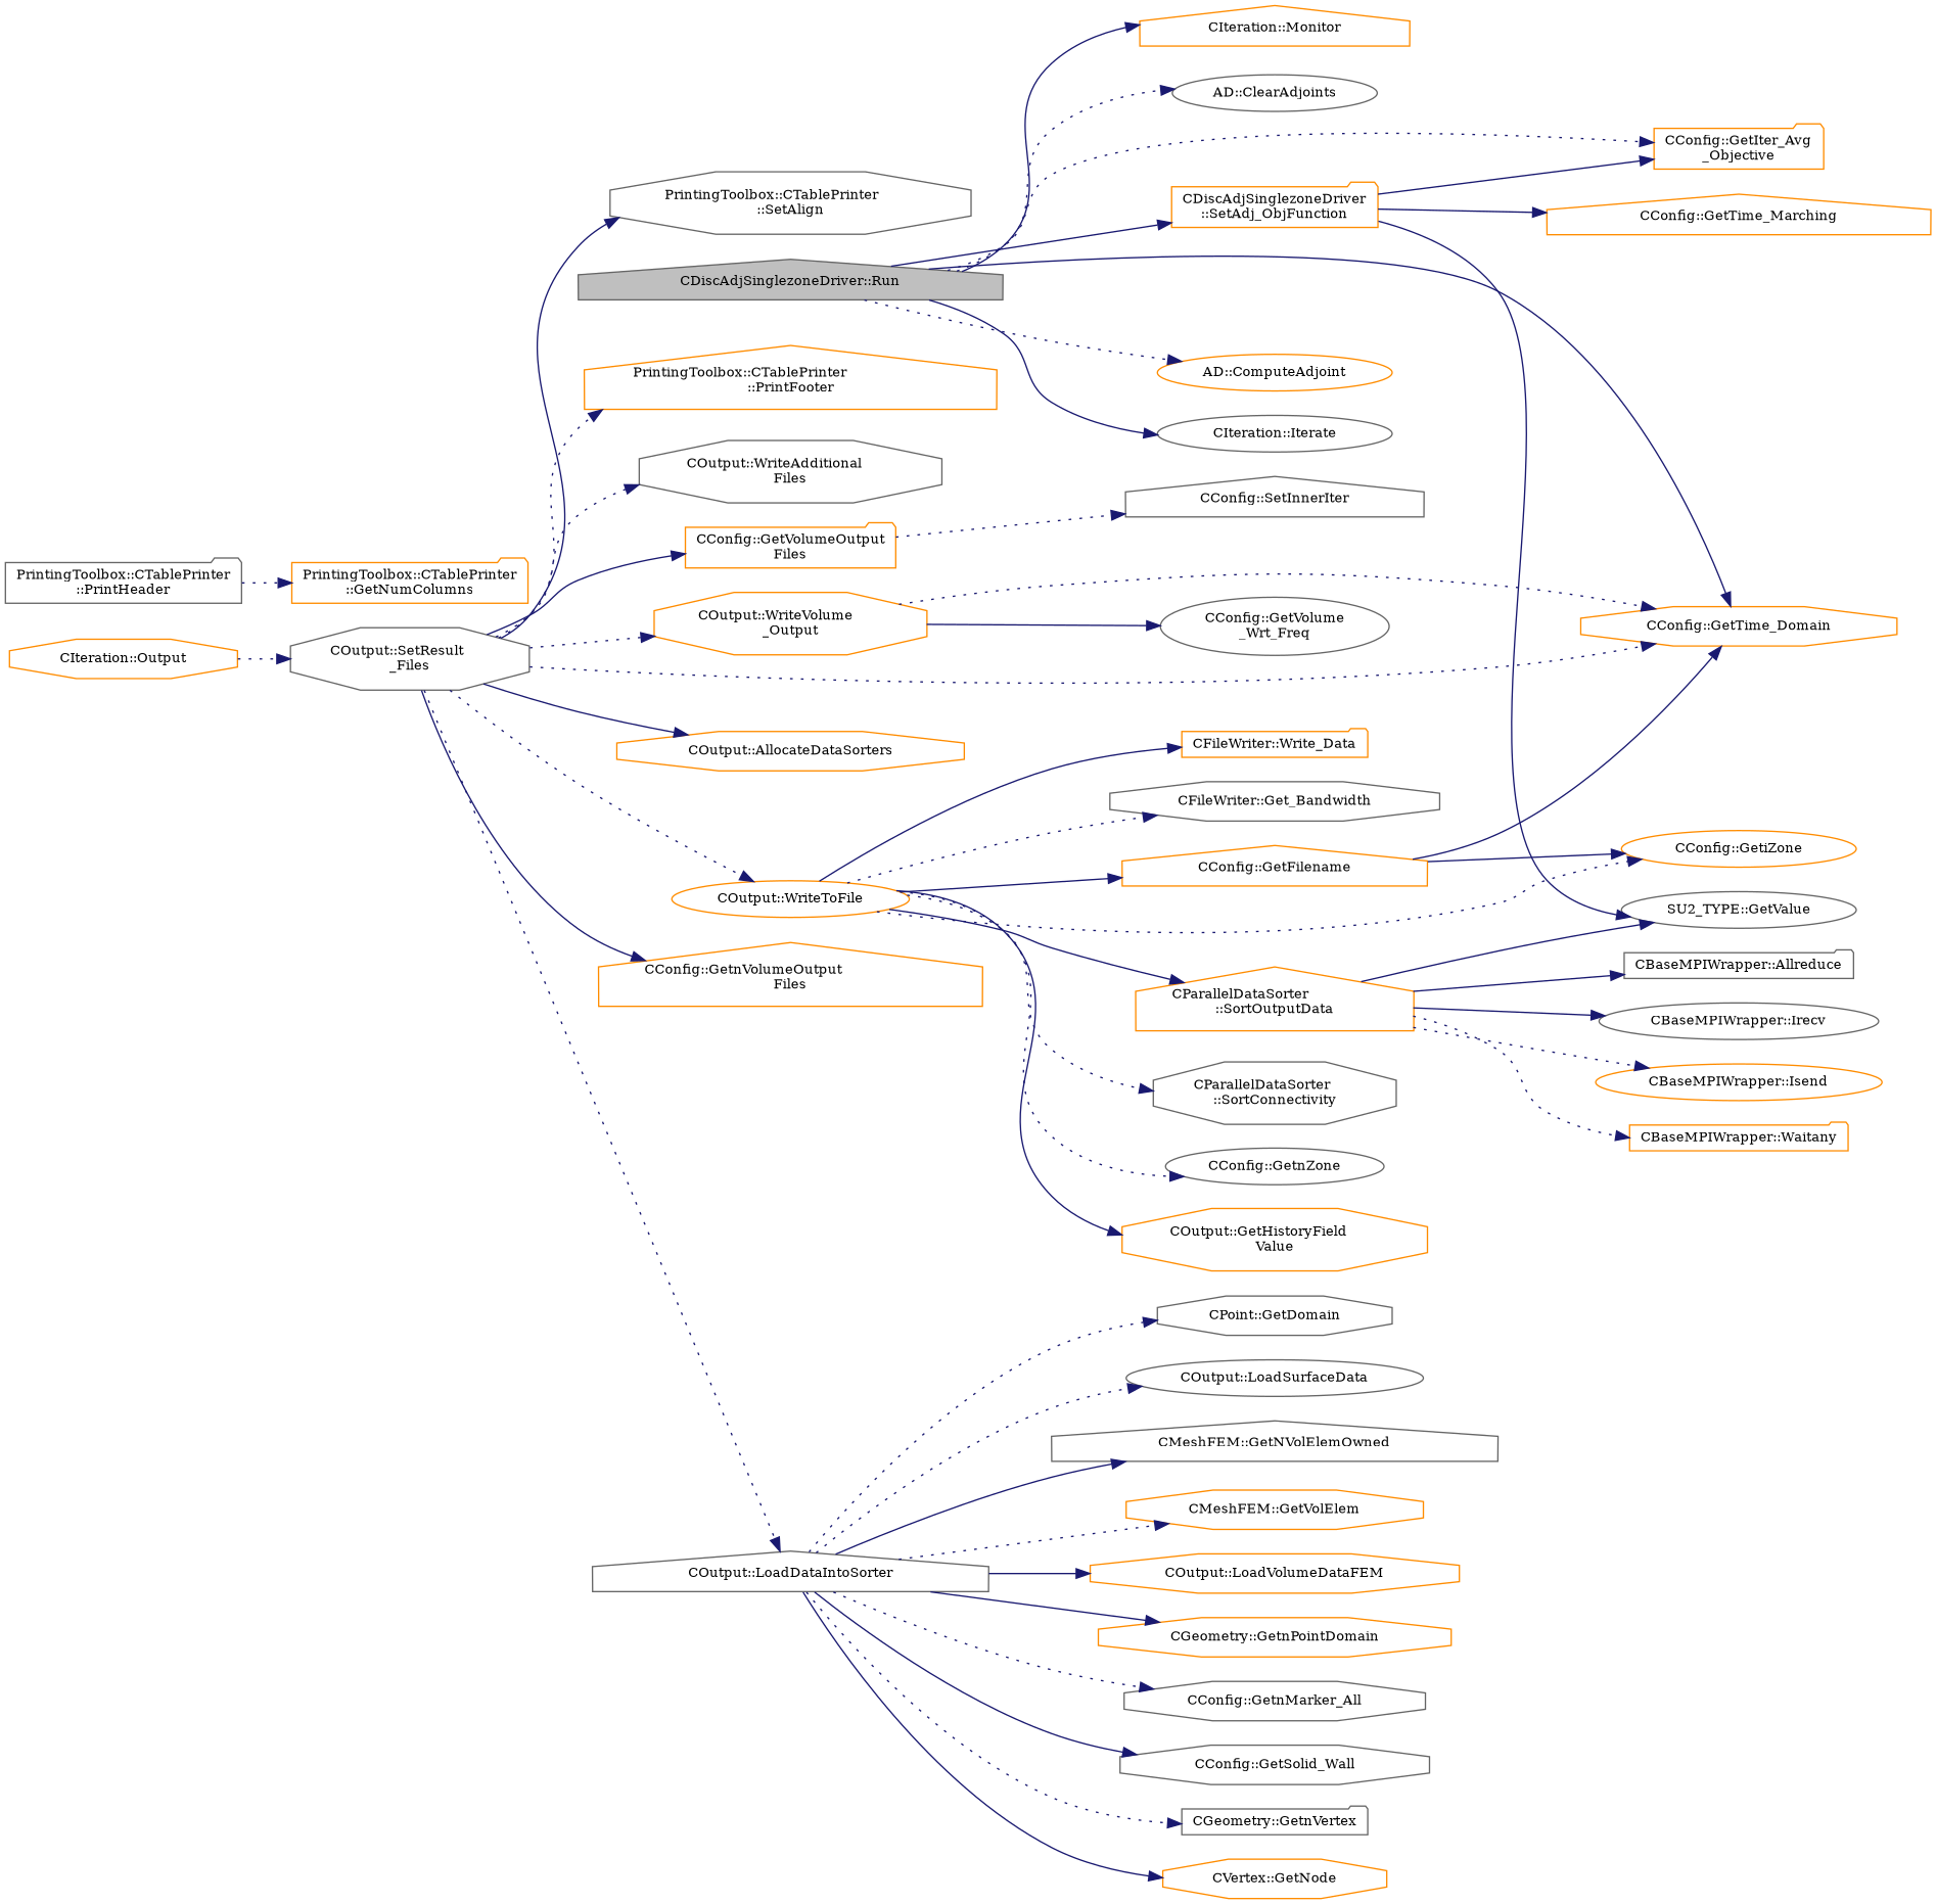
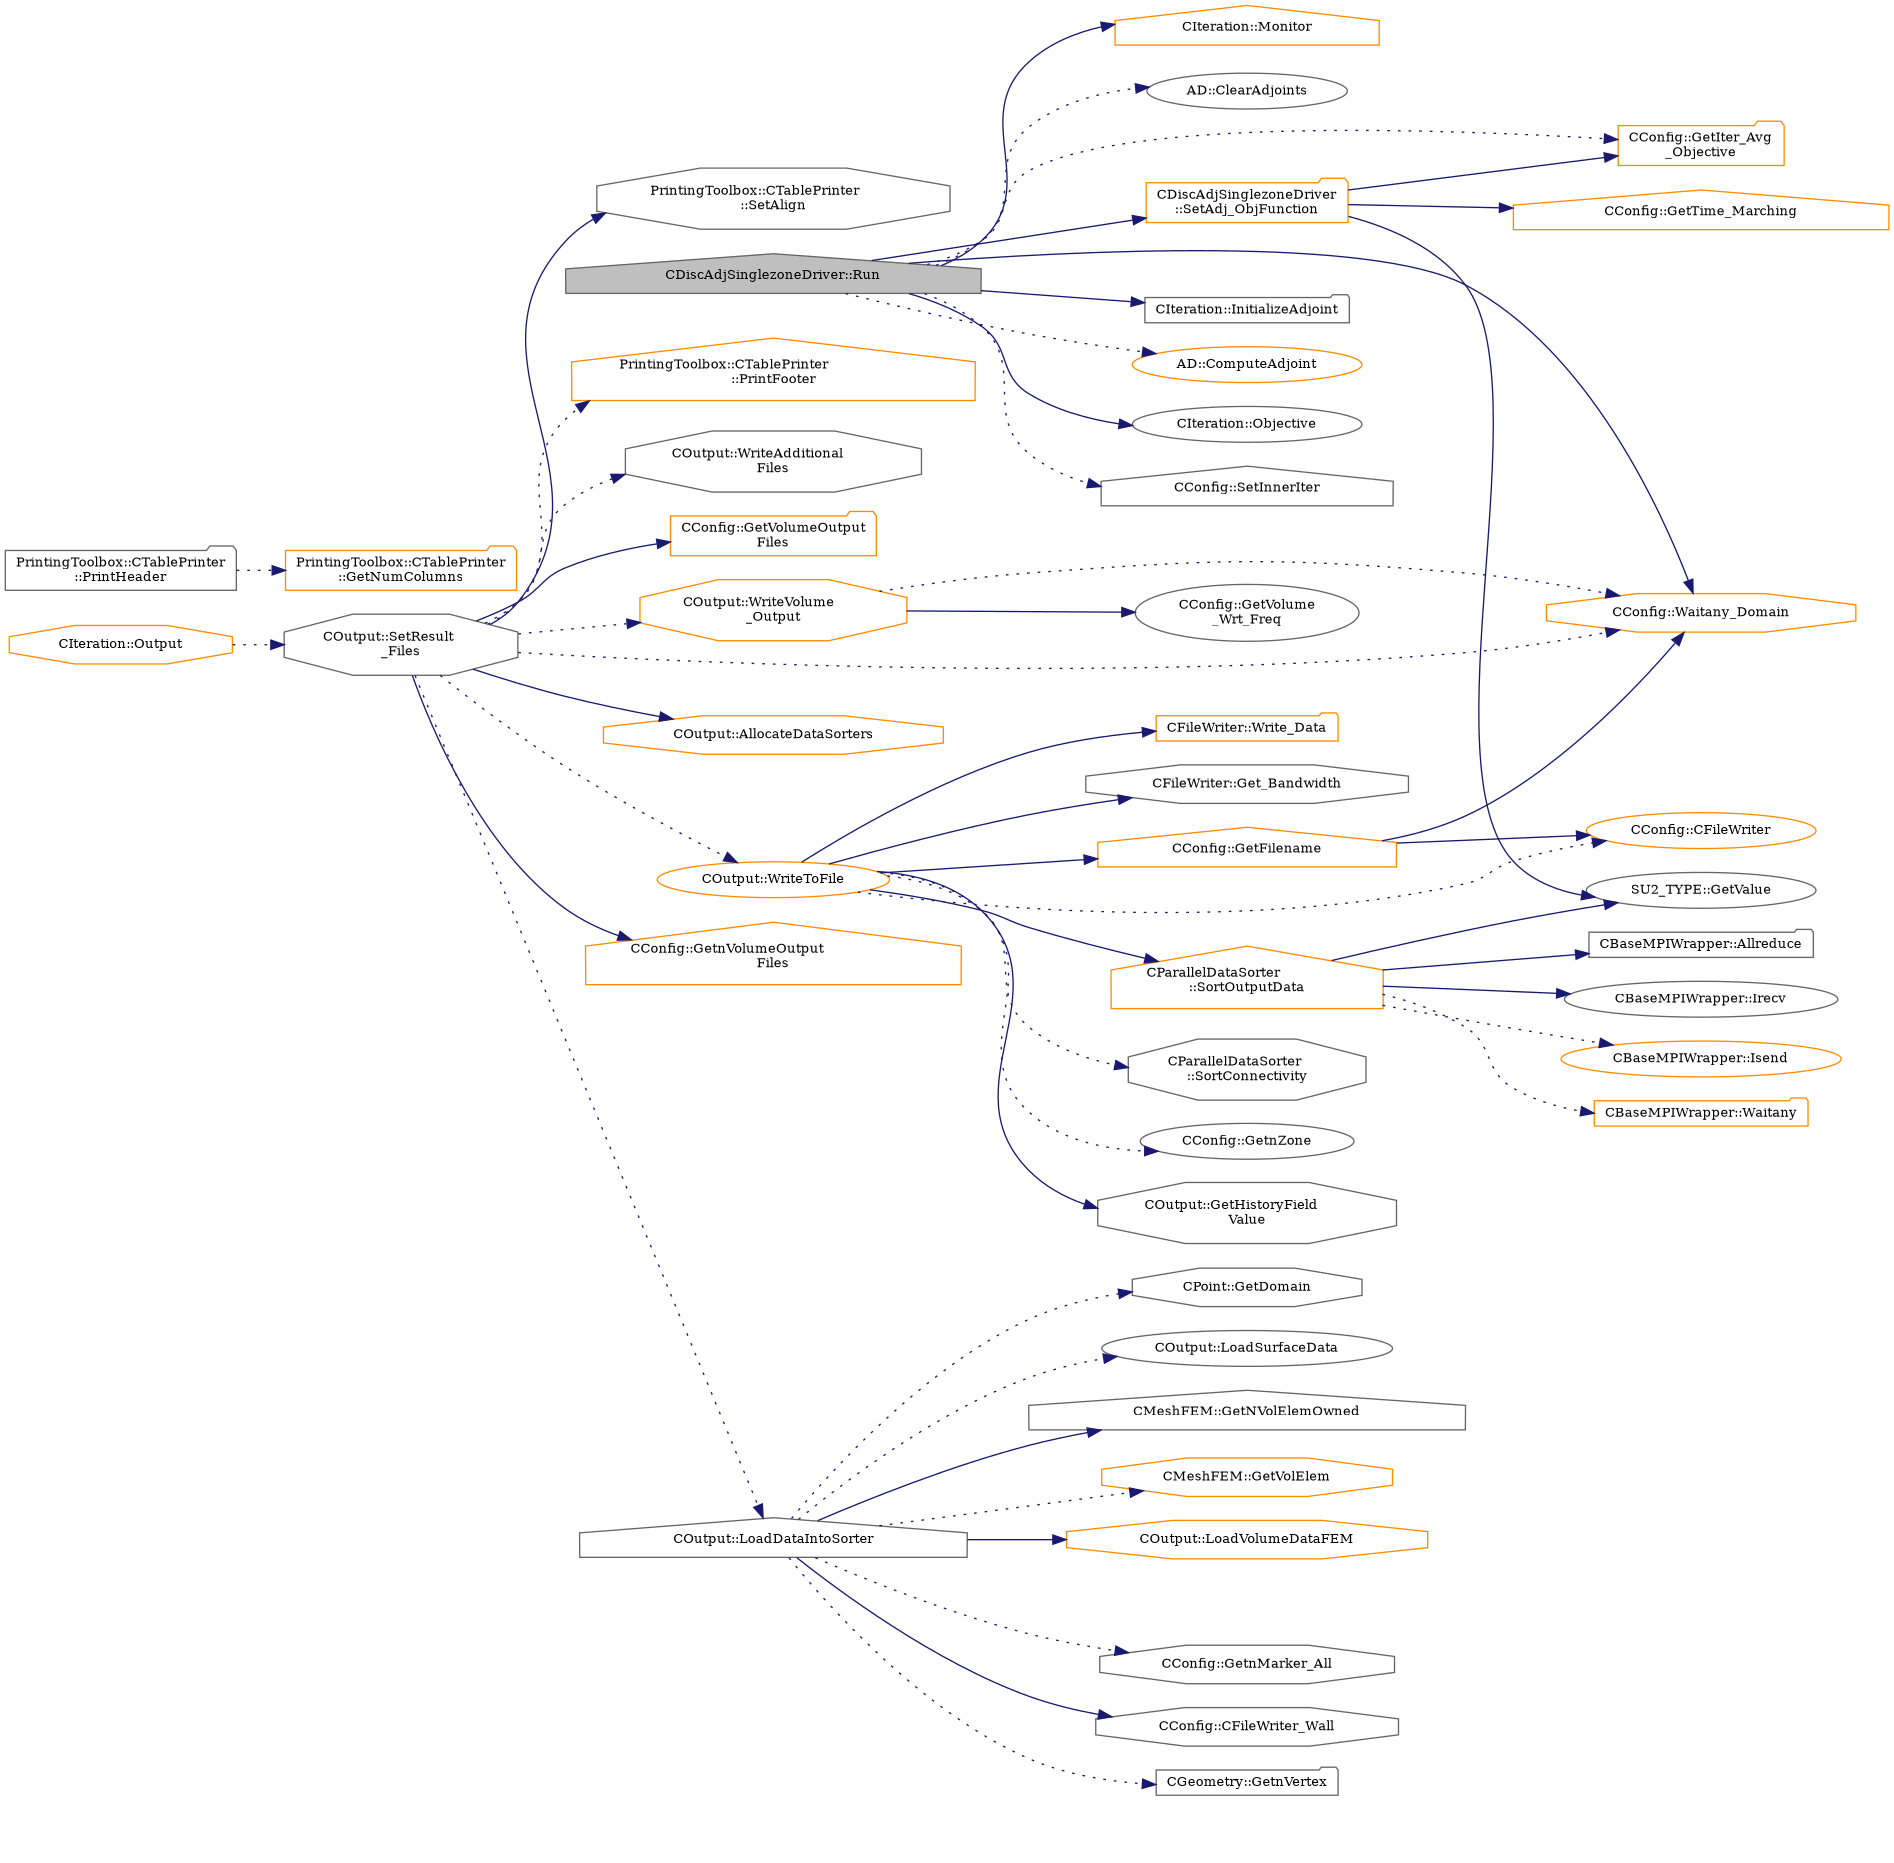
  digraph {
    fontname="DejaVu Serif"
    rankdir=LR
    node [color=darkorange fillcolor=white fontname="DejaVu Serif" fontsize=10 shape=octagon style=filled]
    edge [color=midnightblue fontname="DejaVu Serif" fontsize=10 labelfontname=Helvetica labelfontsize=10 style=solid]
    n1 [color=gray40 fillcolor=grey75 fontcolor=black height=0.2 label="CDiscAdjSinglezoneDriver::Run" shape=house width=0.4]
-   n2 [height=0.2 label="CConfig::GetTime_Domain" width=0.4]
+   n2 [height=0.2 label="CConfig::Waitany_Domain" width=0.4]
    n3 [color=gray40 height=0.2 label="CConfig::SetInnerIter" shape=house width=0.4]
+   n4 [color=gray40 height=0.2 label="CIteration::InitializeAdjoint" shape=folder width=0.4]
    n5 [height=0.2 label="CDiscAdjSinglezoneDriver\l::SetAdj_ObjFunction" shape=folder width=0.4]
    n6 [height=0.2 label="AD::ComputeAdjoint" shape=ellipse width=0.4]
-   n7 [color=gray40 height=0.2 label="CIteration::Iterate" shape=ellipse width=0.4]
+   n7 [color=gray40 height=0.2 label="CIteration::Objective" shape=ellipse width=0.4]
    n8 [height=0.2 label="CIteration::Monitor" shape=house width=0.4]
    n9 [color=gray40 height=0.2 label="AD::ClearAdjoints" shape=ellipse width=0.4]
    n10 [height=0.2 label="CConfig::GetIter_Avg\l_Objective" shape=folder width=0.4]
    n11 [height=0.2 label="CConfig::GetTime_Marching" shape=house width=0.4]
    n12 [color=gray40 height=0.2 label="SU2_TYPE::GetValue" shape=ellipse width=0.4]
    n13 [height=0.2 label="CIteration::Output" width=0.4]
    n14 [color=gray40 height=0.2 label="COutput::SetResult\l_Files" width=0.4]
    n15 [height=0.2 label="COutput::WriteVolume\l_Output" width=0.4]
    n16 [height=0.2 label="COutput::AllocateDataSorters" width=0.4]
    n17 [color=gray40 height=0.2 label="COutput::LoadDataIntoSorter" shape=house width=0.4]
    n18 [height=0.2 label="CConfig::GetnVolumeOutput\lFiles" shape=house width=0.4]
    n19 [height=0.2 label="CConfig::GetVolumeOutput\lFiles" shape=folder width=0.4]
    n20 [color=gray40 height=0.2 label="PrintingToolbox::CTablePrinter\l::SetAlign" width=0.4]
    n21 [height=0.2 label="COutput::WriteToFile" shape=ellipse width=0.4]
    n22 [height=0.2 label="PrintingToolbox::CTablePrinter\l::PrintFooter" shape=house width=0.4]
    n23 [color=gray40 height=0.2 label="COutput::WriteAdditional\lFiles" width=0.4]
    n24 [color=gray40 height=0.2 label="CConfig::GetVolume\l_Wrt_Freq" shape=ellipse width=0.4]
    n25 [color=gray40 height=0.2 label="CMeshFEM::GetNVolElemOwned" shape=house width=0.4]
    n26 [height=0.2 label="CMeshFEM::GetVolElem" width=0.4]
    n27 [height=0.2 label="COutput::LoadVolumeDataFEM" width=0.4]
-   n28 [height=0.2 label="CGeometry::GetnPointDomain" width=0.4]
    n29 [color=gray40 height=0.2 label="CConfig::GetnMarker_All" width=0.4]
-   n30 [color=gray40 height=0.2 label="CConfig::GetSolid_Wall" width=0.4]
+   n30 [color=gray40 height=0.2 label="CConfig::CFileWriter_Wall" width=0.4]
    n31 [color=gray40 height=0.2 label="CGeometry::GetnVertex" shape=folder width=0.4]
-   n32 [height=0.2 label="CVertex::GetNode" width=0.4]
    n33 [color=gray40 height=0.2 label="CPoint::GetDomain" width=0.4]
    n34 [color=gray40 height=0.2 label="COutput::LoadSurfaceData" shape=ellipse width=0.4]
    n35 [height=0.2 label="CParallelDataSorter\l::SortOutputData" shape=house width=0.4]
    n36 [color=gray40 height=0.2 label="CBaseMPIWrapper::Irecv" shape=ellipse width=0.4]
    n37 [height=0.2 label="CBaseMPIWrapper::Isend" shape=ellipse width=0.4]
    n38 [height=0.2 label="CBaseMPIWrapper::Waitany" shape=folder width=0.4]
    n39 [color=gray40 height=0.2 label="CBaseMPIWrapper::Allreduce" shape=folder width=0.4]
    n40 [color=gray40 height=0.2 label="PrintingToolbox::CTablePrinter\l::PrintHeader" shape=folder width=0.4]
    n41 [height=0.2 label="PrintingToolbox::CTablePrinter\l::GetNumColumns" shape=folder width=0.4]
    n42 [height=0.2 label="CConfig::GetFilename" shape=house width=0.4]
-   n43 [height=0.2 label="CConfig::GetiZone" shape=ellipse width=0.4]
+   n43 [height=0.2 label="CConfig::CFileWriter" shape=ellipse width=0.4]
    n44 [color=gray40 height=0.2 label="CParallelDataSorter\l::SortConnectivity" width=0.4]
    n45 [color=gray40 height=0.2 label="CConfig::GetnZone" shape=ellipse width=0.4]
-   n46 [height=0.2 label="COutput::GetHistoryField\lValue" width=0.4]
+   n46 [color=gray40 height=0.2 label="COutput::GetHistoryField\lValue" width=0.4]
    n47 [height=0.2 label="CFileWriter::Write_Data" shape=folder width=0.4]
    n48 [color=gray40 height=0.2 label="CFileWriter::Get_Bandwidth" width=0.4]
    n1 -> n2
-   n19 -> n3 [style=dotted]
+   n1 -> n3 [style=dotted]
+   n1 -> n4
    n1 -> n5
    n1 -> n6 [style=dotted]
    n1 -> n7
    n1 -> n8
    n1 -> n9 [style=dotted]
    n1 -> n10 [style=dotted]
    n5 -> n10
    n5 -> n11
    n5 -> n12
    n13 -> n14 [style=dotted]
    n14 -> n2 [style=dotted]
    n14 -> n15 [style=dotted]
    n14 -> n16
    n14 -> n17 [style=dotted]
    n14 -> n18
    n14 -> n19
    n14 -> n20
    n14 -> n21 [style=dotted]
    n14 -> n22 [style=dotted]
    n14 -> n23 [style=dotted]
    n15 -> n2 [style=dotted]
    n15 -> n24
    n17 -> n25
    n17 -> n26 [style=dotted]
    n17 -> n27
-   n17 -> n28
    n17 -> n29 [style=dotted]
    n17 -> n30
    n17 -> n31 [style=dotted]
-   n17 -> n32
    n17 -> n33 [style=dotted]
    n17 -> n34 [style=dotted]
    n21 -> n35
    n21 -> n42
    n21 -> n43 [style=dotted]
    n21 -> n44 [style=dotted]
    n21 -> n45 [style=dotted]
    n21 -> n46
    n21 -> n47
-   n21 -> n48 [style=dotted]
+   n21 -> n48
    n35 -> n12
    n35 -> n36
    n35 -> n37 [style=dotted]
    n35 -> n38 [style=dotted]
    n35 -> n39
    n40 -> n41 [style=dotted]
    n42 -> n2
    n42 -> n43
  }
